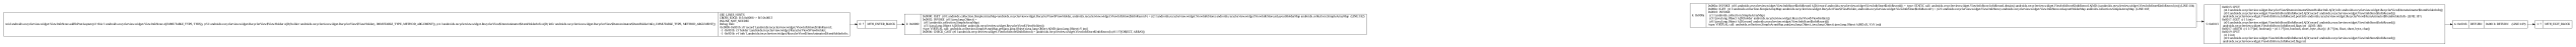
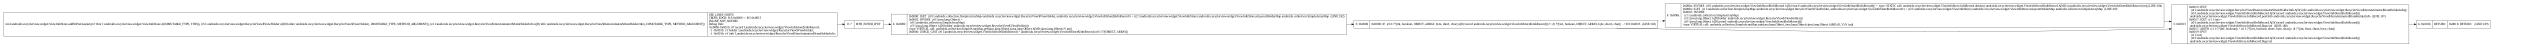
  digraph {
    fontname="PT Serif"
    rankdir=LR
    node [fontname="PT Serif" shape=record]
    edge [fontname="PT Serif"]
-   n1 [label="{0\:\ ?|MTH_ENTER_BLOCK\l}"]
+   n1 [label="{0\:\ ?|MTH_ENTER_IPUT\l}"]
    n2 [label="{2\:\ 0x0000|0x0000: IGET  (r0 I:androidx.collection.SimpleArrayMap\<androidx.recyclerview.widget.RecyclerView$ViewHolder, androidx.recyclerview.widget.ViewInfoStore$InfoRecord\>) = (r2 I:androidx.recyclerview.widget.ViewInfoStore) androidx.recyclerview.widget.ViewInfoStore.mLayoutHolderMap androidx.collection.SimpleArrayMap  (LINE:182)\l0x0002: INVOKE  (r0 I:java.lang.Object) = \l  (r0 I:androidx.collection.SimpleArrayMap)\l  (r3 I:java.lang.Object A[D('holder' androidx.recyclerview.widget.RecyclerView$ViewHolder)])\l type: VIRTUAL call: androidx.collection.SimpleArrayMap.get(java.lang.Object):java.lang.Object A[MD:(java.lang.Object):V (m)]\l0x0006: CHECK_CAST (r0 I:androidx.recyclerview.widget.ViewInfoStore$InfoRecord) = (androidx.recyclerview.widget.ViewInfoStore$InfoRecord) (r0 I:??[OBJECT, ARRAY]) \l}"]
+   n3 [label="{3\:\ 0x0008|0x0008: IF  (r0 I:??[int, boolean, OBJECT, ARRAY, byte, short, char] A[D('record' androidx.recyclerview.widget.ViewInfoStore$InfoRecord)]) != (0 ??[int, boolean, OBJECT, ARRAY, byte, short, char])  \-\> B:5:0x0013  (LINE:183)\l}"]
    n4 [label="{4\:\ 0x000a|0x000a: INVOKE  (r0 I:androidx.recyclerview.widget.ViewInfoStore$InfoRecord A[D('record' androidx.recyclerview.widget.ViewInfoStore$InfoRecord)]) =  type: STATIC call: androidx.recyclerview.widget.ViewInfoStore.InfoRecord.obtain():androidx.recyclerview.widget.ViewInfoStore$InfoRecord A[MD:():androidx.recyclerview.widget.ViewInfoStore$InfoRecord (m)] (LINE:184)\l0x000e: IGET  (r1 I:androidx.collection.SimpleArrayMap\<androidx.recyclerview.widget.RecyclerView$ViewHolder, androidx.recyclerview.widget.ViewInfoStore$InfoRecord\>) = (r2 I:androidx.recyclerview.widget.ViewInfoStore) androidx.recyclerview.widget.ViewInfoStore.mLayoutHolderMap androidx.collection.SimpleArrayMap  (LINE:185)\l0x0010: INVOKE  \l  (r1 I:androidx.collection.SimpleArrayMap)\l  (r3 I:java.lang.Object A[D('holder' androidx.recyclerview.widget.RecyclerView$ViewHolder)])\l  (r0 I:java.lang.Object A[D('record' androidx.recyclerview.widget.ViewInfoStore$InfoRecord)])\l type: VIRTUAL call: androidx.collection.SimpleArrayMap.put(java.lang.Object, java.lang.Object):java.lang.Object A[MD:(K, V):V (m)]\l}"]
    n5 [label="{5\:\ 0x0013|0x0013: IPUT  \l  (r4 I:androidx.recyclerview.widget.RecyclerView$ItemAnimator$ItemHolderInfo A[D('info' androidx.recyclerview.widget.RecyclerView$ItemAnimator$ItemHolderInfo)])\l  (r0 I:androidx.recyclerview.widget.ViewInfoStore$InfoRecord A[D('record' androidx.recyclerview.widget.ViewInfoStore$InfoRecord)])\l androidx.recyclerview.widget.ViewInfoStore.InfoRecord.postInfo androidx.recyclerview.widget.RecyclerView$ItemAnimator$ItemHolderInfo  (LINE:187)\l0x0017: IGET  (r1 I:int) = \l  (r0 I:androidx.recyclerview.widget.ViewInfoStore$InfoRecord A[D('record' androidx.recyclerview.widget.ViewInfoStore$InfoRecord)])\l androidx.recyclerview.widget.ViewInfoStore.InfoRecord.flags int  (LINE:188)\l0x0017: ARITH  (r1 I:??[int, boolean]) = (r1 I:??[int, boolean, short, byte, char]) \| (8 ??[int, float, short, byte, char]) \l0x0019: IPUT  \l  (r1 I:int)\l  (r0 I:androidx.recyclerview.widget.ViewInfoStore$InfoRecord A[D('record' androidx.recyclerview.widget.ViewInfoStore$InfoRecord)])\l androidx.recyclerview.widget.ViewInfoStore.InfoRecord.flags int \l}"]
    n6 [label="{6\:\ 0x001b|RETURN\l|0x001b: RETURN    (LINE:189)\l}"]
-   n7 [label="{1\:\ ?|MTH_EXIT_BLOCK\l}"]
    n8 [label="{void androidx.recyclerview.widget.ViewInfoStore.addToPostLayout((r2 'this' I:androidx.recyclerview.widget.ViewInfoStore A[IMMUTABLE_TYPE, THIS]), (r3 I:androidx.recyclerview.widget.RecyclerView$ViewHolder A[D('holder' androidx.recyclerview.widget.RecyclerView$ViewHolder), IMMUTABLE_TYPE, METHOD_ARGUMENT]), (r4 I:androidx.recyclerview.widget.RecyclerView$ItemAnimator$ItemHolderInfo A[D('info' androidx.recyclerview.widget.RecyclerView$ItemAnimator$ItemHolderInfo), IMMUTABLE_TYPE, METHOD_ARGUMENT]))  | USE_LINES_HINTS\lCROSS_EDGE: B:3:0x0008 \-\> B:5:0x0013\lINLINE_NOT_NEEDED\lDebug Info:\l  0x0008\-0x001b: r0 'record' Landroidx\/recyclerview\/widget\/ViewInfoStore$InfoRecord;\l  \-1 \-0x001b: r3 'holder' Landroidx\/recyclerview\/widget\/RecyclerView$ViewHolder;\l  \-1 \-0x001b: r4 'info' Landroidx\/recyclerview\/widget\/RecyclerView$ItemAnimator$ItemHolderInfo;\l}"]
    n1 -> n2
+   n2 -> n3
+   n3 -> n4 [style=dashed]
+   n3 -> n5
    n4 -> n5
    n5 -> n6
-   n6 -> n7
    n8 -> n1
  }
